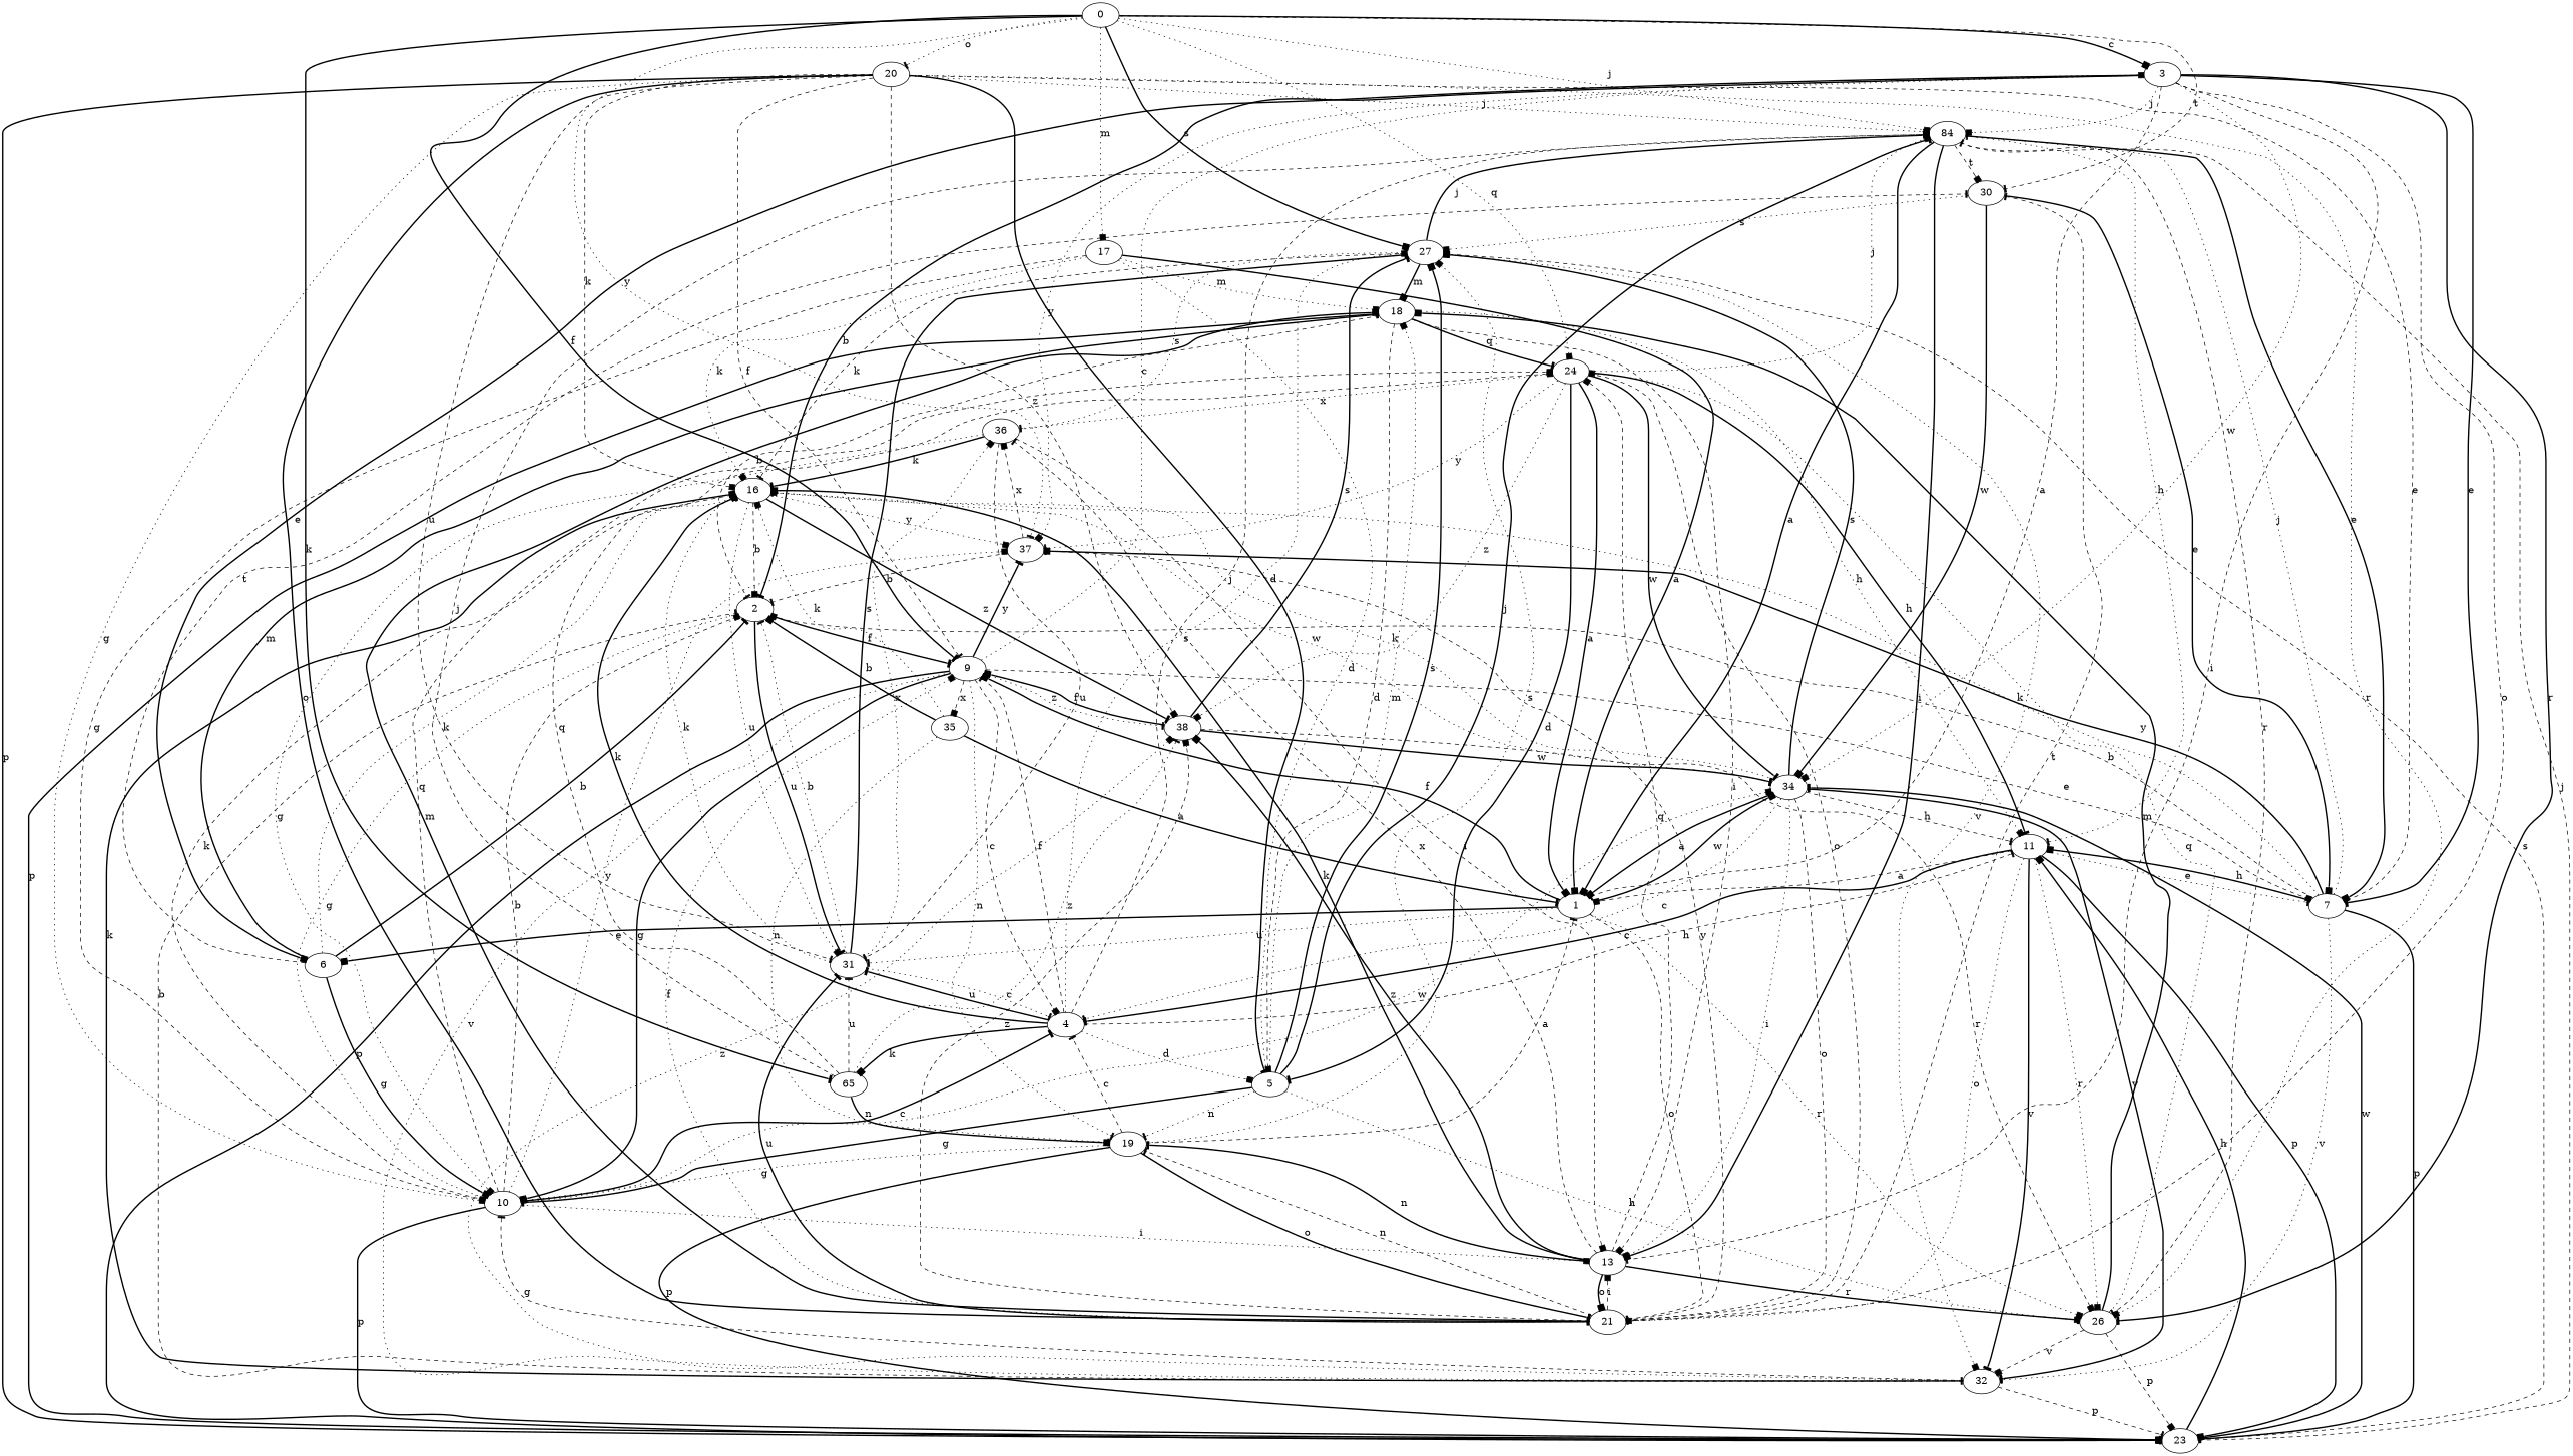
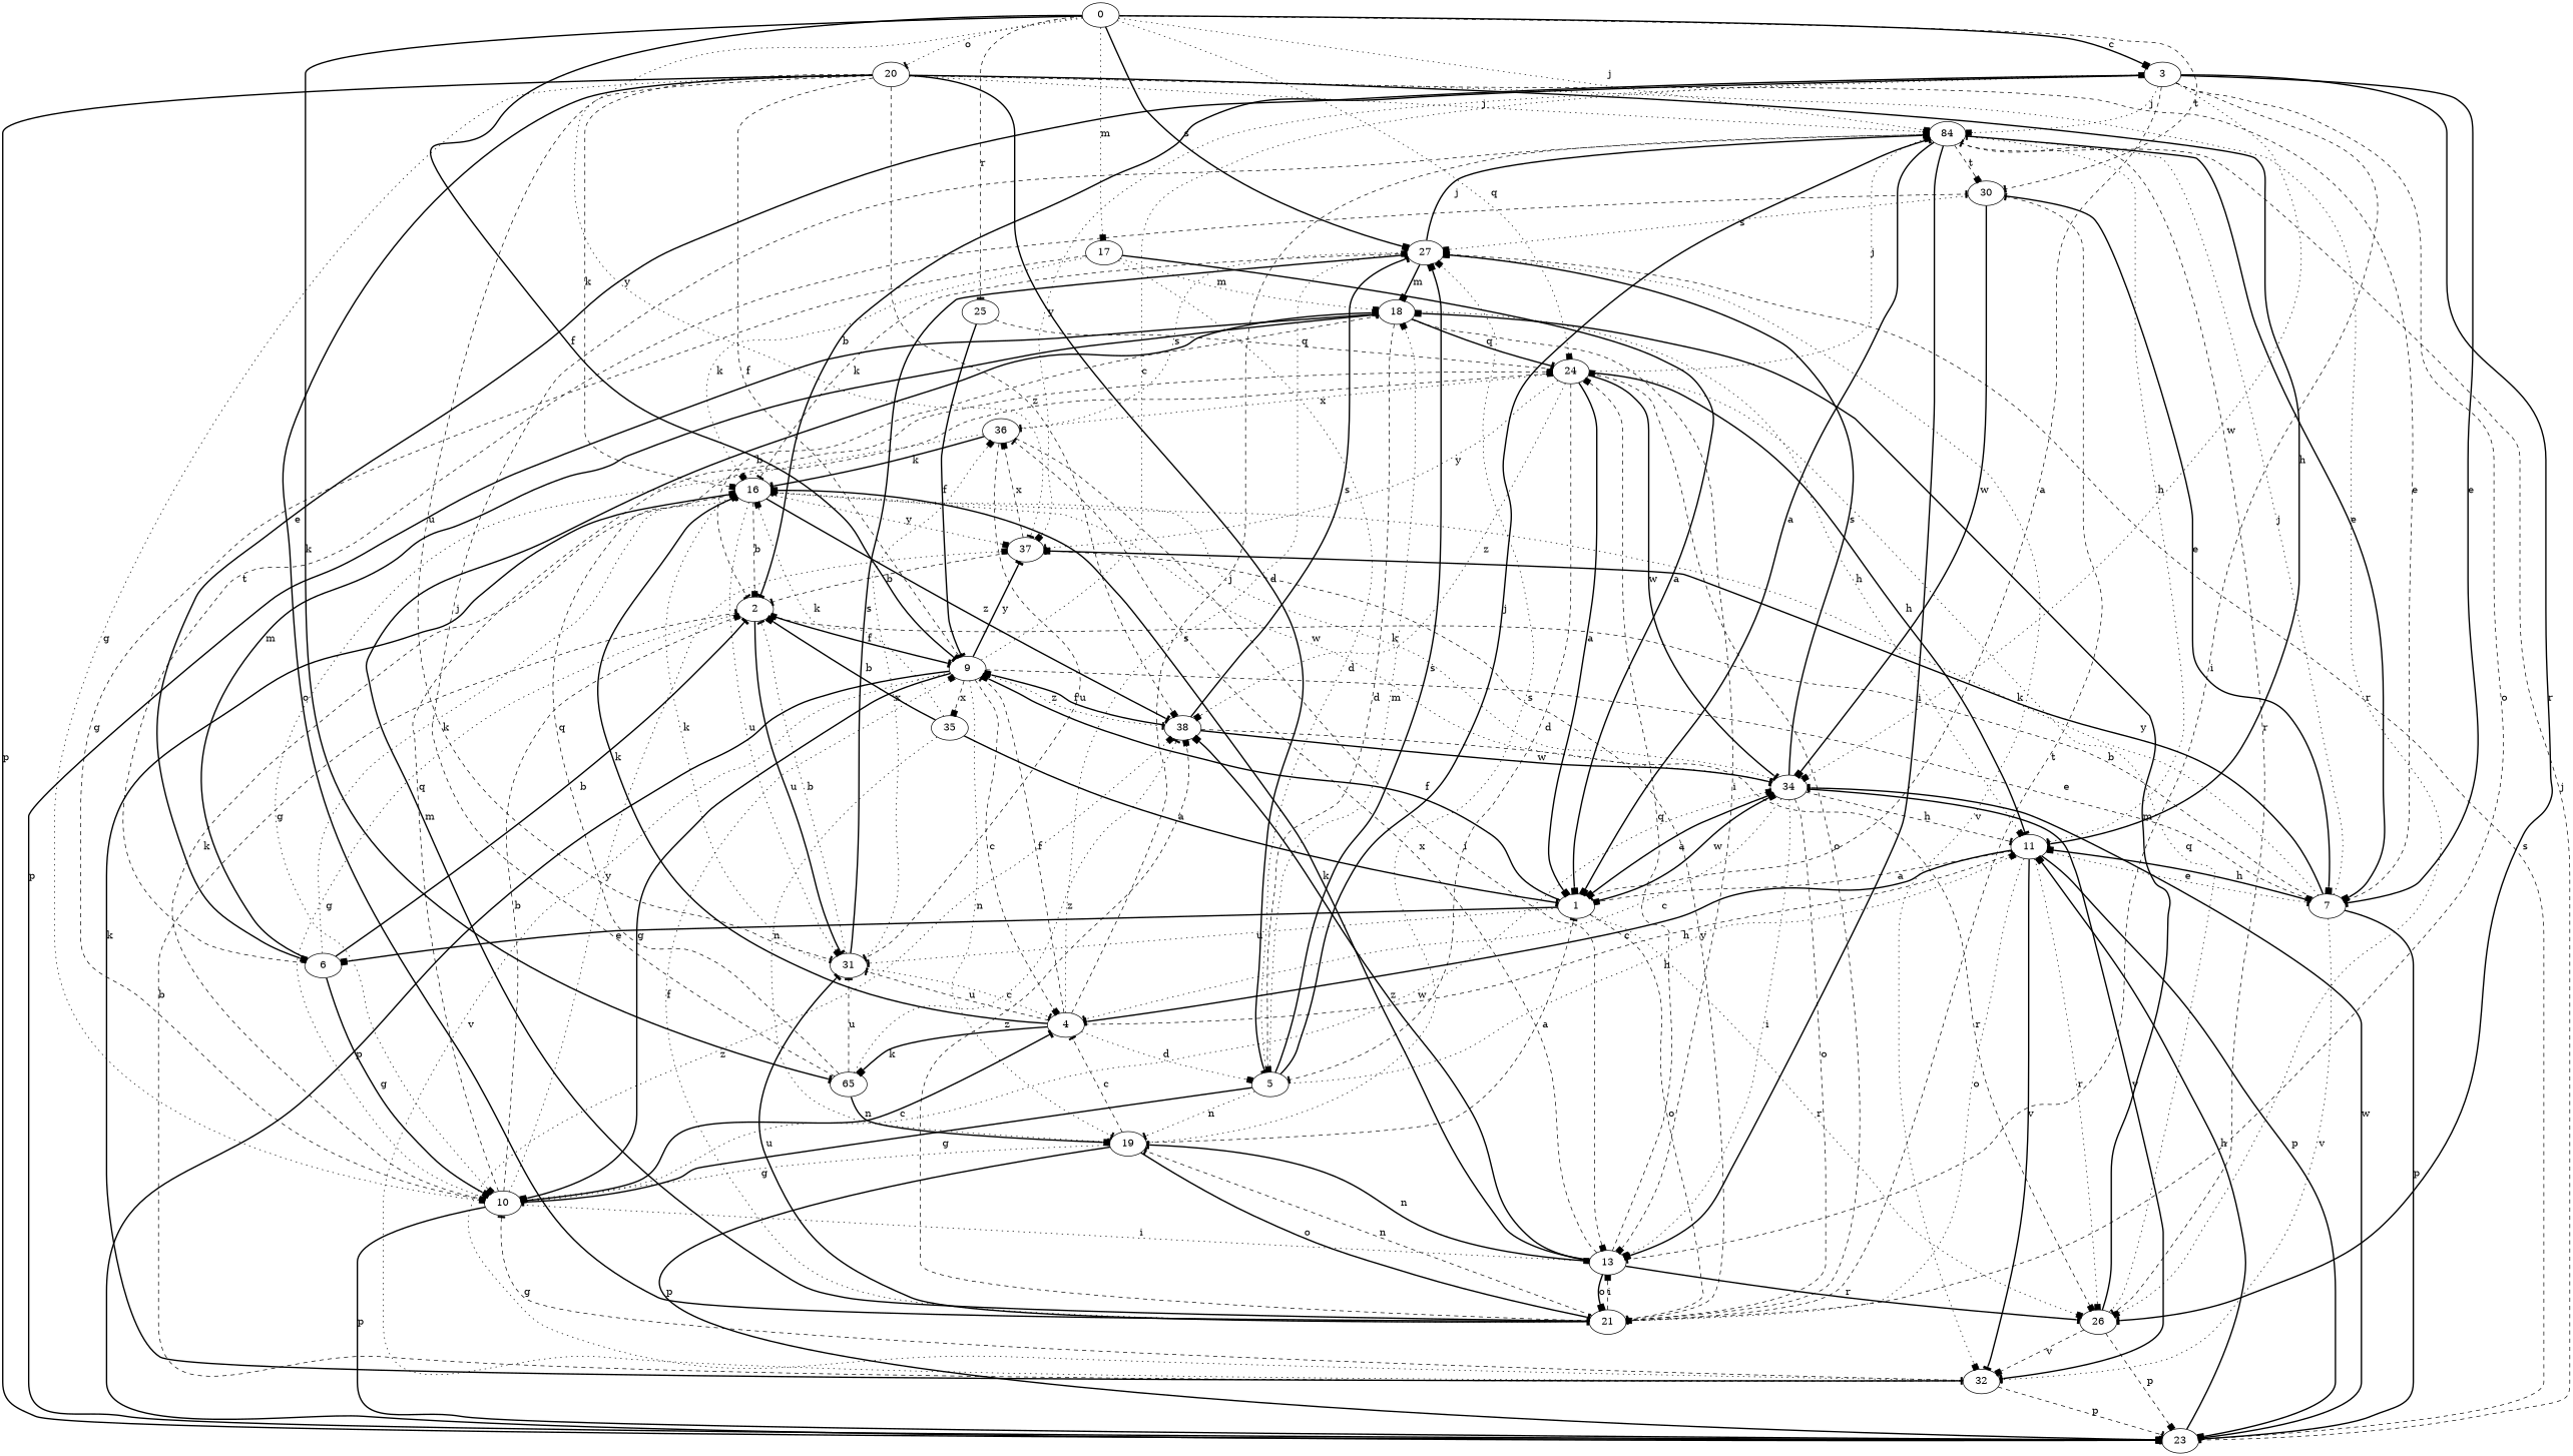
  strict digraph {
    edge [arrowhead=box style=bold]
    0
    3
    9
    n4 [label=84]
    n5 [label=65]
    17
    20
    24
+   25
    27
    30
    37
    1
    6
    21
    26
    34
    2
    7
    13
    10
    4
    19
    23
    32
    35
    38
    11
    31
    5
    16
    18
    36
    0 -> 3 [label=c]
    0 -> 9 [arrowhead=tee label=f]
    0 -> n4 [label=j style=dotted]
    0 -> n5 [arrowhead=tee label=k]
    0 -> 17 [label=m style=dotted]
    0 -> 20 [arrowhead=tee label=o style=dotted]
    0 -> 24 [label=q style=dotted]
+   0 -> 25 [arrowhead=tee label=r style=dashed]
    0 -> 27 [label=s]
    0 -> 30 [arrowhead=tee label=t style=dashed]
    0 -> 37 [arrowhead=tee label=y style=dotted]
    3 -> n4 [label=j style=dotted]
    3 -> 37 [label=y style=dotted]
    3 -> 1 [arrowhead=tee label=a style=dashed]
    3 -> 6 [label=e]
    3 -> 21 [arrowhead=tee label=o style=dashed]
    3 -> 26 [arrowhead=tee label=r]
    3 -> 34 [label=w style=dotted]
    3 -> 2 [arrowhead=tee label=b]
    3 -> 7 [arrowhead=tee label=e]
    3 -> 13 [arrowhead=tee label=i style=dashed]
    9 -> 3 [label=c style=dotted]
    9 -> 37 [arrowhead=tee label=y]
    9 -> 7 [label=e style=dashed]
    9 -> 10 [label=g]
    9 -> 4 [label=c style=dashed]
    9 -> 19 [arrowhead=tee label=n style=dotted]
    9 -> 23 [arrowhead=tee label=p]
    9 -> 32 [arrowhead=tee label=v style=dotted]
    9 -> 35 [label=x style=dashed]
    9 -> 38 [arrowhead=tee label=z style=dotted]
    n4 -> 30 [label=t style=dashed]
    n4 -> 1 [label=a]
    n4 -> 26 [arrowhead=tee label=r style=dashed]
    n4 -> 7 [label=e]
    n4 -> 13 [label=i]
    n4 -> 11 [arrowhead=tee label=h style=dotted]
    n5 -> n4 [arrowhead=tee label=j style=dashed]
    n5 -> 24 [label=q style=dashed]
    n5 -> 19 [label=n]
    n5 -> 38 [arrowhead=tee label=z style=dotted]
    n5 -> 31 [arrowhead=tee label=u style=dashed]
    17 -> 1 [label=a]
    17 -> 10 [label=g style=dashed]
    17 -> 5 [arrowhead=tee label=d style=dotted]
    17 -> 16 [label=k style=dotted]
    17 -> 18 [label=m style=dotted]
    20 -> 9 [arrowhead=tee label=f style=dashed]
    20 -> n4 [label=j style=dotted]
    20 -> 21 [arrowhead=tee label=o]
    20 -> 26 [label=r style=dotted]
    20 -> 7 [arrowhead=tee label=e style=dashed]
    20 -> 10 [label=g style=dotted]
    20 -> 23 [label=p]
    20 -> 38 [label=z style=dashed]
+   20 -> 11 [arrowhead=tee label=h]
    20 -> 31 [arrowhead=tee label=u style=dashed]
    20 -> 5 [arrowhead=tee label=d]
    20 -> 16 [label=k style=dashed]
    24 -> n4 [label=j style=dotted]
    24 -> 37 [arrowhead=tee label=y style=dotted]
    24 -> 1 [label=a]
    24 -> 21 [arrowhead=tee label=o style=dashed]
    24 -> 34 [arrowhead=tee label=w]
    24 -> 38 [label=z style=dotted]
    24 -> 11 [arrowhead=tee label=h]
-   24 -> 5 [arrowhead=tee label=d]
+   24 -> 5 [arrowhead=tee label=d style=dashed]
    24 -> 36 [arrowhead=tee label=x style=dotted]
+   25 -> 9 [arrowhead=tee label=f]
+   25 -> 24 [arrowhead=tee label=q style=dashed]
    27 -> n4 [label=j]
    27 -> 32 [label=v style=dotted]
    27 -> 16 [arrowhead=tee label=k style=dashed]
    27 -> 18 [label=m]
    30 -> 27 [label=s style=dotted]
    30 -> 34 [label=w]
    30 -> 7 [label=e]
    37 -> 2 [arrowhead=tee label=b style=dashed]
    37 -> 36 [label=x style=dashed]
    1 -> 9 [label=f]
    1 -> 6 [label=e]
    1 -> 21 [arrowhead=tee label=o style=dashed]
    1 -> 26 [label=r style=dotted]
    1 -> 34 [label=w]
    1 -> 31 [arrowhead=tee label=u style=dotted]
    6 -> 30 [arrowhead=tee label=t style=dashed]
    6 -> 2 [arrowhead=tee label=b]
    6 -> 10 [label=g]
    6 -> 16 [label=k style=dotted]
    6 -> 18 [arrowhead=tee label=m]
    21 -> 9 [label=f style=dotted]
    21 -> 30 [arrowhead=tee label=t style=dashed]
    21 -> 37 [arrowhead=tee label=y style=dashed]
    21 -> 13 [label=i style=dashed]
    21 -> 19 [arrowhead=tee label=n style=dashed]
    21 -> 38 [label=z style=dashed]
    21 -> 31 [arrowhead=tee label=u]
    21 -> 18 [label=m]
    26 -> 24 [label=q style=dotted]
    26 -> 23 [label=p style=dashed]
    26 -> 32 [label=v style=dashed]
    26 -> 18 [label=m]
    34 -> 27 [label=s]
    34 -> 1 [label=a]
    34 -> 21 [arrowhead=tee label=o style=dashed]
    34 -> 13 [label=i style=dotted]
    34 -> 4 [arrowhead=tee label=c style=dotted]
    34 -> 32 [arrowhead=tee label=v]
    34 -> 11 [arrowhead=tee label=h style=dashed]
    34 -> 16 [arrowhead=tee label=k style=dotted]
    2 -> 9 [arrowhead=tee label=f]
    2 -> 10 [arrowhead=tee label=g style=dotted]
    2 -> 31 [arrowhead=tee label=u]
    7 -> n4 [arrowhead=tee label=j style=dotted]
    7 -> 37 [label=y]
    7 -> 2 [label=b style=dashed]
    7 -> 23 [arrowhead=tee label=p]
    7 -> 32 [arrowhead=tee label=v style=dotted]
    7 -> 11 [label=h]
    7 -> 16 [label=k style=dotted]
    13 -> 24 [label=q style=dashed]
    13 -> 21 [label=o]
    13 -> 26 [arrowhead=tee label=r]
    13 -> 19 [arrowhead=tee label=n]
    13 -> 38 [label=z]
    13 -> 16 [label=k]
    13 -> 36 [arrowhead=tee label=x style=dashed]
    10 -> 24 [label=q style=dashed]
    10 -> 37 [label=y style=dotted]
    10 -> 34 [label=w style=dotted]
    10 -> 2 [label=b style=dashed]
    10 -> 13 [label=i style=dotted]
    10 -> 4 [arrowhead=tee label=c]
    10 -> 23 [label=p]
    10 -> 16 [label=k style=dashed]
    4 -> 9 [arrowhead=tee label=f style=dashed]
    4 -> n4 [label=j style=dashed]
    4 -> n5 [label=k]
    4 -> 27 [label=s style=dotted]
    4 -> 11 [arrowhead=tee label=h style=dashed]
-   4 -> 31 [arrowhead=tee label=u]
+   4 -> 31 [arrowhead=tee label=u style=dashed]
    4 -> 5 [label=d style=dotted]
    4 -> 16 [arrowhead=tee label=k]
    19 -> 27 [label=s style=dotted]
    19 -> 1 [arrowhead=tee label=a style=dashed]
    19 -> 21 [arrowhead=tee label=o]
    19 -> 10 [label=g style=dotted]
    19 -> 4 [arrowhead=tee label=c style=dashed]
    19 -> 23 [arrowhead=tee label=p]
    23 -> n4 [arrowhead=tee label=j style=dashed]
    23 -> 27 [label=s style=dashed]
    23 -> 34 [arrowhead=tee label=w]
    23 -> 11 [label=h]
    32 -> 2 [arrowhead=tee label=b style=dashed]
    32 -> 10 [arrowhead=tee label=g style=dashed]
    32 -> 23 [arrowhead=tee label=p style=dashed]
    32 -> 38 [label=z style=dotted]
    32 -> 16 [label=k]
    35 -> 1 [arrowhead=tee label=a]
    35 -> 2 [label=b]
    35 -> 19 [arrowhead=tee label=n style=dotted]
    35 -> 16 [label=k style=dotted]
    38 -> 9 [label=f]
    38 -> 27 [arrowhead=tee label=s]
    38 -> 26 [label=r style=dashed]
    38 -> 34 [arrowhead=tee label=w]
    11 -> 1 [label=a style=dashed]
    11 -> 21 [label=o style=dotted]
    11 -> 26 [label=r style=dotted]
    11 -> 7 [arrowhead=tee label=e style=dotted]
    11 -> 4 [arrowhead=tee label=c]
    11 -> 23 [label=p]
    11 -> 32 [arrowhead=tee label=v]
    31 -> 27 [arrowhead=tee label=s]
    31 -> 2 [arrowhead=tee label=b style=dotted]
    31 -> 4 [arrowhead=tee label=c style=dotted]
    31 -> 16 [label=k style=dotted]
    31 -> 36 [label=x style=dotted]
    5 -> n4 [arrowhead=tee label=j]
    5 -> 27 [label=s]
    5 -> 10 [arrowhead=tee label=g]
    5 -> 19 [arrowhead=tee label=n style=dotted]
-   5 -> 26 [label=h style=dotted]
+   5 -> 11 [label=h style=dotted]
    5 -> 18 [label=m style=dotted]
    16 -> 37 [label=y style=dotted]
    16 -> 34 [arrowhead=tee label=w style=dotted]
    16 -> 2 [label=b style=dashed]
    16 -> 38 [arrowhead=tee label=z]
    16 -> 31 [label=u style=dotted]
    18 -> 24 [arrowhead=tee label=q]
    18 -> 2 [arrowhead=tee label=b style=dashed]
    18 -> 13 [label=i style=dashed]
    18 -> 23 [label=p]
    18 -> 11 [label=h style=dotted]
    18 -> 5 [label=d style=dashed]
    36 -> 27 [arrowhead=tee label=s style=dotted]
    36 -> 13 [label=i style=dashed]
    36 -> 10 [label=g style=dotted]
    36 -> 31 [arrowhead=tee label=u style=dashed]
    36 -> 16 [arrowhead=tee label=k]
  }
